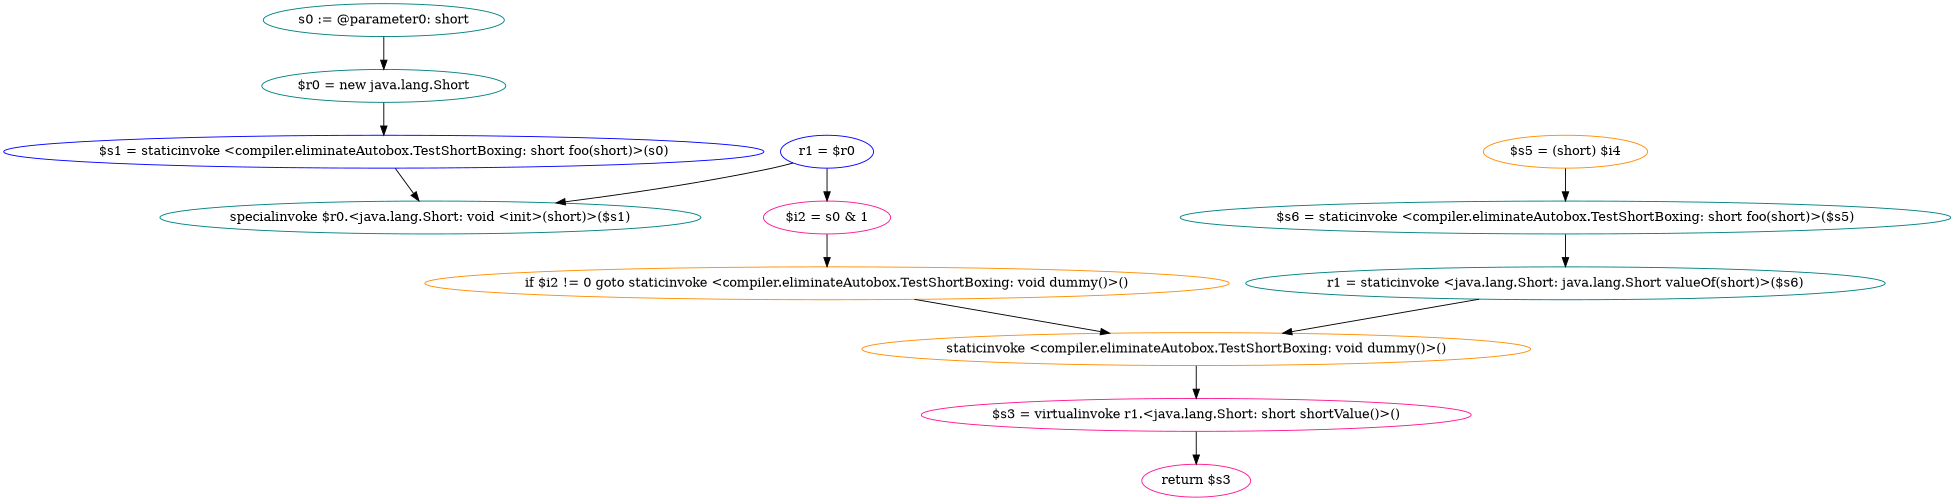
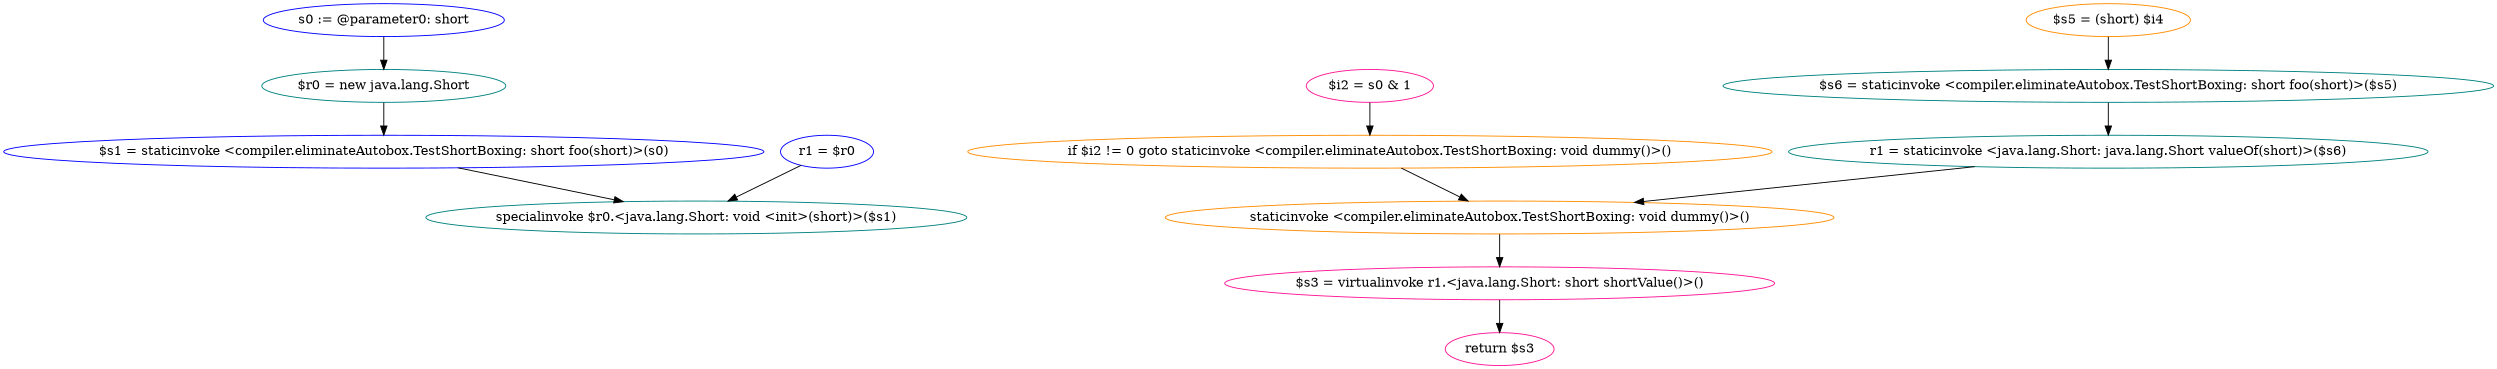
  digraph {
    node [color=teal]
-   "s0 := @parameter0: short"
+   "s0 := @parameter0: short" [color=blue]
    "$r0 = new java.lang.Short"
    "$s1 = staticinvoke <compiler.eliminateAutobox.TestShortBoxing: short foo(short)>(s0)" [color=blue]
    "specialinvoke $r0.<java.lang.Short: void <init>(short)>($s1)"
    "r1 = $r0" [color=blue]
    "$i2 = s0 & 1" [color=deeppink]
    "if $i2 != 0 goto staticinvoke <compiler.eliminateAutobox.TestShortBoxing: void dummy()>()" [color=darkorange]
    "staticinvoke <compiler.eliminateAutobox.TestShortBoxing: void dummy()>()" [color=darkorange]
    "$s3 = virtualinvoke r1.<java.lang.Short: short shortValue()>()" [color=deeppink]
    "$s5 = (short) $i4" [color=darkorange]
    "$s6 = staticinvoke <compiler.eliminateAutobox.TestShortBoxing: short foo(short)>($s5)"
    "r1 = staticinvoke <java.lang.Short: java.lang.Short valueOf(short)>($s6)"
    "return $s3" [color=deeppink]
    "s0 := @parameter0: short" -> "$r0 = new java.lang.Short"
    "$r0 = new java.lang.Short" -> "$s1 = staticinvoke <compiler.eliminateAutobox.TestShortBoxing: short foo(short)>(s0)"
    "$s1 = staticinvoke <compiler.eliminateAutobox.TestShortBoxing: short foo(short)>(s0)" -> "specialinvoke $r0.<java.lang.Short: void <init>(short)>($s1)"
    "r1 = $r0" -> "specialinvoke $r0.<java.lang.Short: void <init>(short)>($s1)"
-   "r1 = $r0" -> "$i2 = s0 & 1"
    "$i2 = s0 & 1" -> "if $i2 != 0 goto staticinvoke <compiler.eliminateAutobox.TestShortBoxing: void dummy()>()"
    "if $i2 != 0 goto staticinvoke <compiler.eliminateAutobox.TestShortBoxing: void dummy()>()" -> "staticinvoke <compiler.eliminateAutobox.TestShortBoxing: void dummy()>()"
    "staticinvoke <compiler.eliminateAutobox.TestShortBoxing: void dummy()>()" -> "$s3 = virtualinvoke r1.<java.lang.Short: short shortValue()>()"
    "$s3 = virtualinvoke r1.<java.lang.Short: short shortValue()>()" -> "return $s3"
    "$s5 = (short) $i4" -> "$s6 = staticinvoke <compiler.eliminateAutobox.TestShortBoxing: short foo(short)>($s5)"
    "$s6 = staticinvoke <compiler.eliminateAutobox.TestShortBoxing: short foo(short)>($s5)" -> "r1 = staticinvoke <java.lang.Short: java.lang.Short valueOf(short)>($s6)"
    "r1 = staticinvoke <java.lang.Short: java.lang.Short valueOf(short)>($s6)" -> "staticinvoke <compiler.eliminateAutobox.TestShortBoxing: void dummy()>()"
  }
